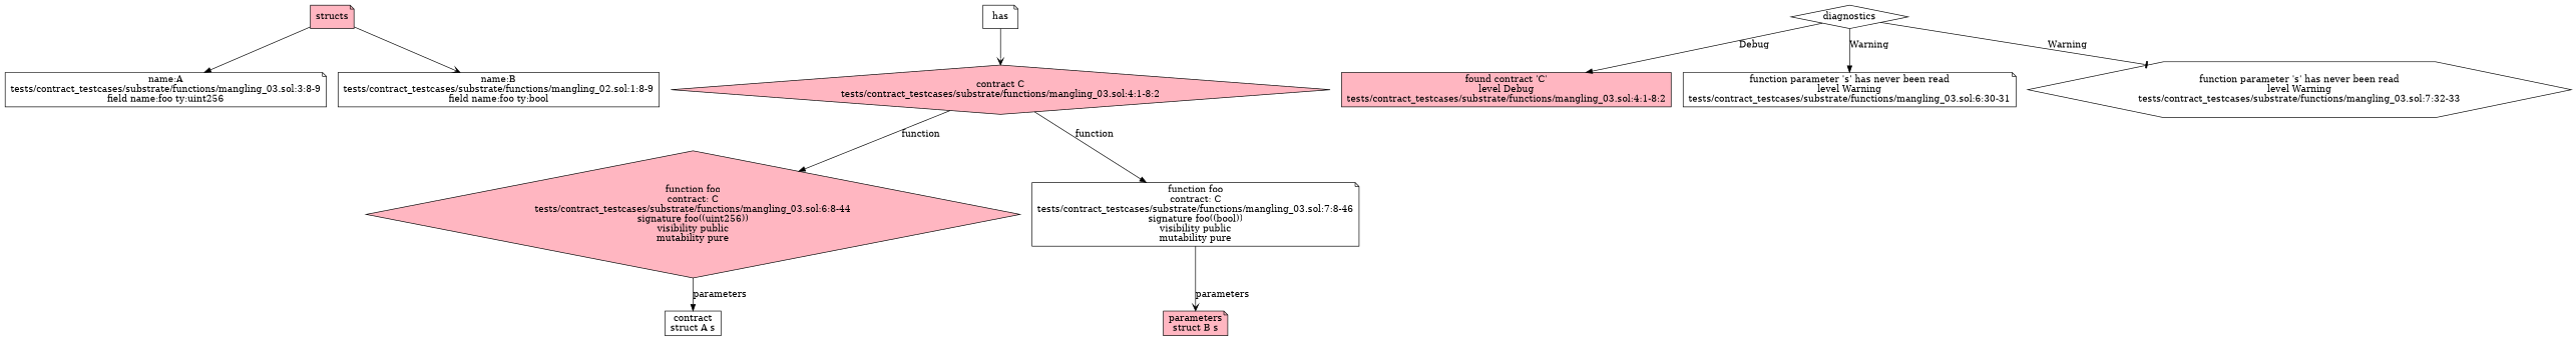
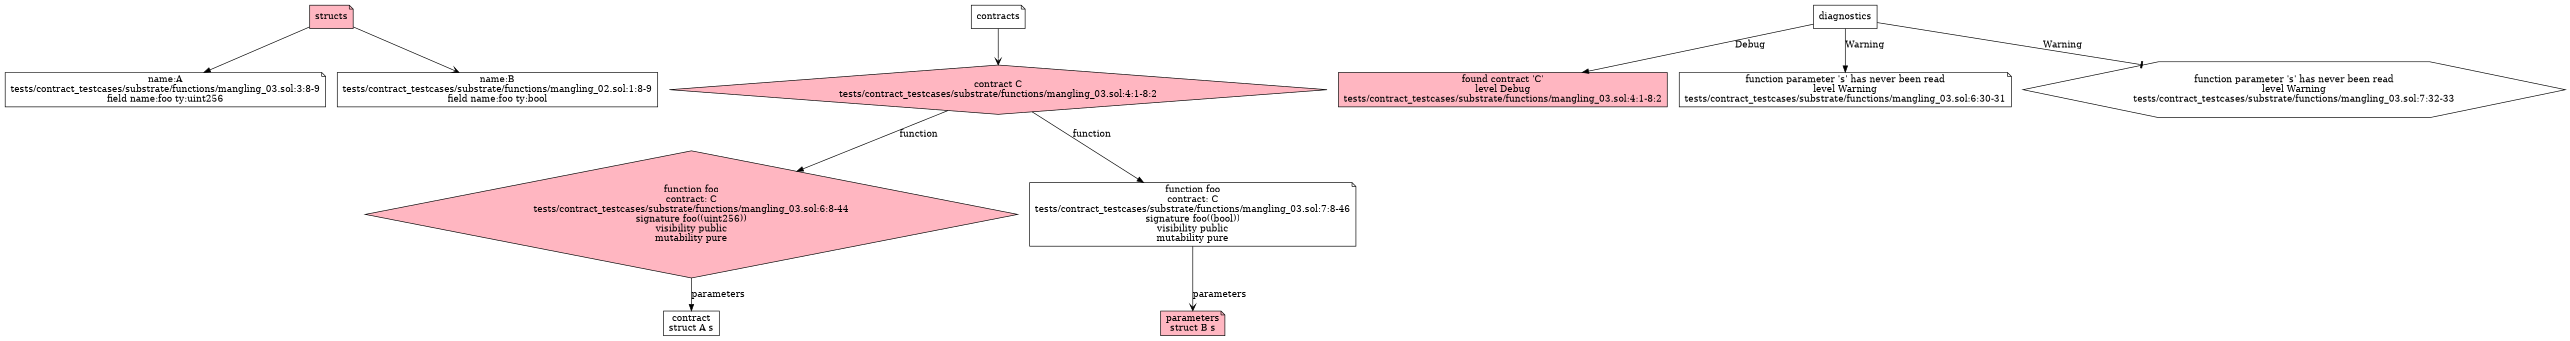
  strict digraph {
    node [fillcolor=white shape=note style=filled]
    edge [arrowhead=normal]
    n1 [label="name:A\ntests/contract_testcases/substrate/functions/mangling_03.sol:3:8-9\nfield name:foo ty:uint256"]
    n2 [label="name:B\ntests/contract_testcases/substrate/functions/mangling_02.sol:1:8-9\nfield name:foo ty:bool" shape=box]
    n3 [fillcolor=lightpink label="contract C\ntests/contract_testcases/substrate/functions/mangling_03.sol:4:1-8:2" shape=diamond]
    n4 [fillcolor=lightpink label="function foo\ncontract: C\ntests/contract_testcases/substrate/functions/mangling_03.sol:6:8-44\nsignature foo((uint256))\nvisibility public\nmutability pure" shape=diamond]
    n5 [label="function foo\ncontract: C\ntests/contract_testcases/substrate/functions/mangling_03.sol:7:8-46\nsignature foo((bool))\nvisibility public\nmutability pure"]
    n6 [label="contract\nstruct A s" shape=box]
    n7 [fillcolor=lightpink label="parameters\nstruct B s"]
    n8 [fillcolor=lightpink label="found contract 'C'\nlevel Debug\ntests/contract_testcases/substrate/functions/mangling_03.sol:4:1-8:2" shape=box]
    n9 [label="function parameter 's' has never been read\nlevel Warning\ntests/contract_testcases/substrate/functions/mangling_03.sol:6:30-31"]
    n10 [label="function parameter 's' has never been read\nlevel Warning\ntests/contract_testcases/substrate/functions/mangling_03.sol:7:32-33" shape=hexagon]
    structs [fillcolor=lightpink]
-   contracts [label=has]
-   diagnostics [shape=diamond]
+   contracts
+   diagnostics [shape=box]
    n3 -> n4 [label=function]
    n3 -> n5 [label=function]
    n4 -> n6 [label=parameters]
    n5 -> n7 [arrowhead=vee label=parameters]
    structs -> n1
    structs -> n2 [arrowhead=vee]
    contracts -> n3 [arrowhead=vee]
    diagnostics -> n8 [label=Debug]
    diagnostics -> n9 [label=Warning]
    diagnostics -> n10 [arrowhead=tee label=Warning]
  }
